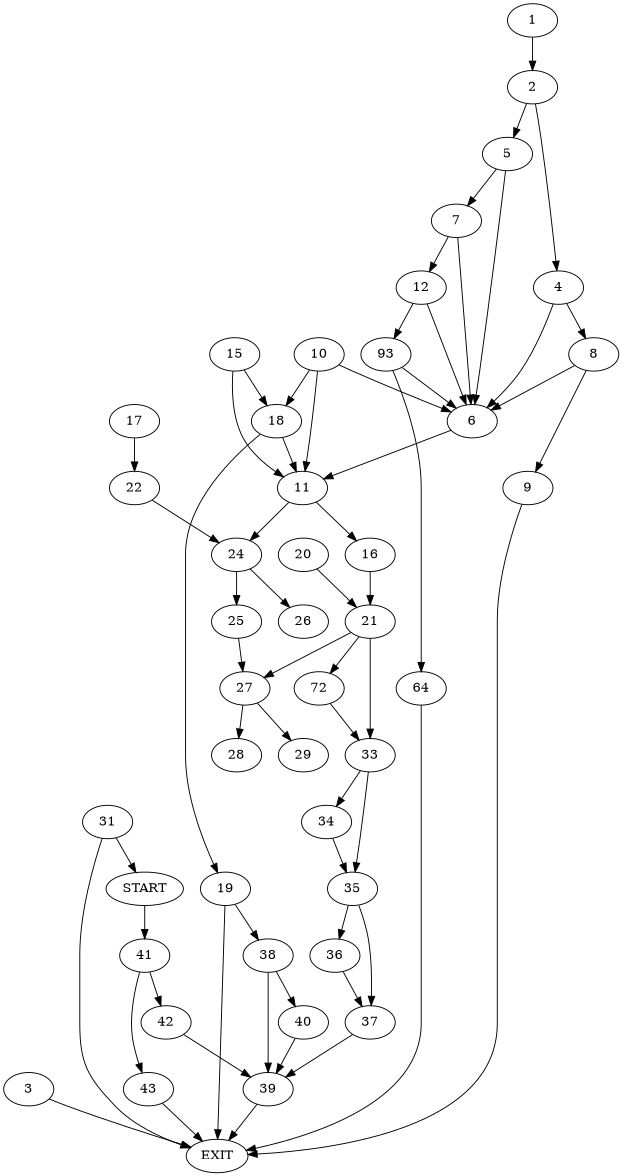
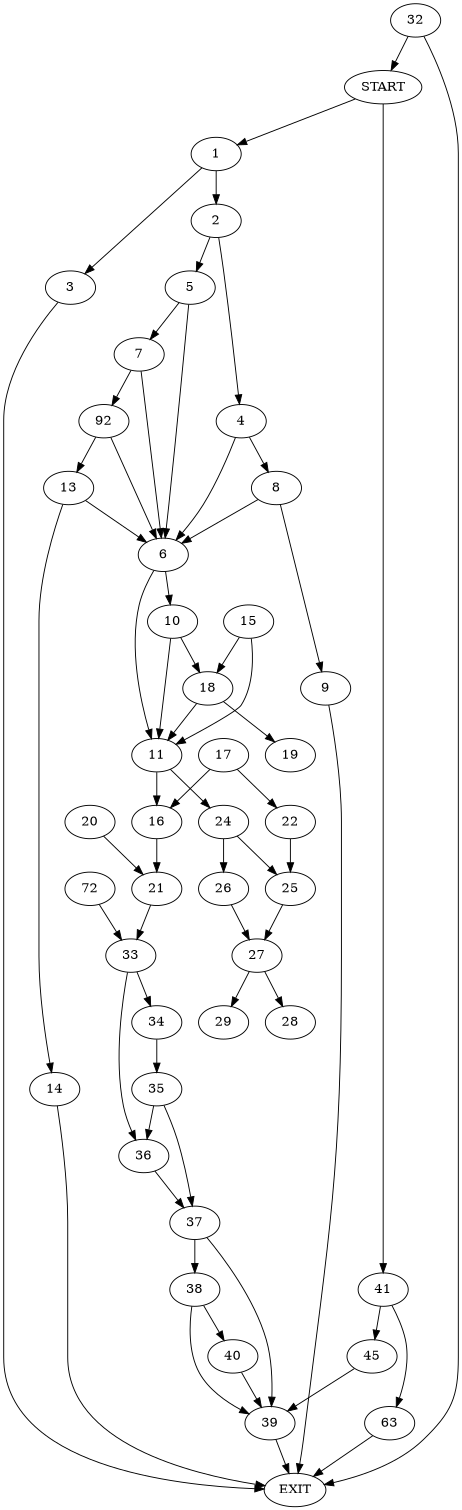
  digraph {
    n1 [label=START]
    1
    41
    2
    3
-   31
+   31 [label=32]
    n7 [label=EXIT]
-   42
-   43
+   42 [label=45]
+   43 [label=63]
    4
    5
    6
    8
    7
    10
    11
    9
-   12
+   12 [label=92]
    18
    16
    24
-   13 [label=93]
+   13
    15
    21
    17
    22
-   14 [label=64]
+   14
    19
    20
    n30 [label=72]
    33
    34
    35
    25
    26
    27
    28
    29
    36
    37
    38
    39
    40
+   n1 -> 1
    n1 -> 41
    1 -> 2
+   1 -> 3
    41 -> 42
    41 -> 43
    2 -> 4
    2 -> 5
    3 -> n7
    31 -> n1
    31 -> n7
    42 -> 39
    43 -> n7
    4 -> 6
    4 -> 8
    5 -> 6
    5 -> 7
-   10 -> 6
+   6 -> 10
    6 -> 11
    8 -> 6
    8 -> 9
    7 -> 6
    7 -> 12
    10 -> 11
    10 -> 18
    11 -> 16
    11 -> 24
    9 -> n7
    12 -> 6
    12 -> 13
    18 -> 11
    18 -> 19
    16 -> 21
    24 -> 25
    24 -> 26
    13 -> 6
    13 -> 14
    15 -> 11
    15 -> 18
-   21 -> n30
    21 -> 33
+   17 -> 16
    17 -> 22
-   22 -> 24
+   22 -> 25
    14 -> n7
-   19 -> n7
    20 -> 21
    n30 -> 33
    33 -> 34
-   33 -> 35
+   33 -> 36
    34 -> 35
    35 -> 36
    35 -> 37
    25 -> 27
-   21 -> 27
+   26 -> 27
    27 -> 28
    27 -> 29
    36 -> 37
-   19 -> 38
+   37 -> 38
    37 -> 39
    38 -> 39
    38 -> 40
    39 -> n7
    40 -> 39
  }
